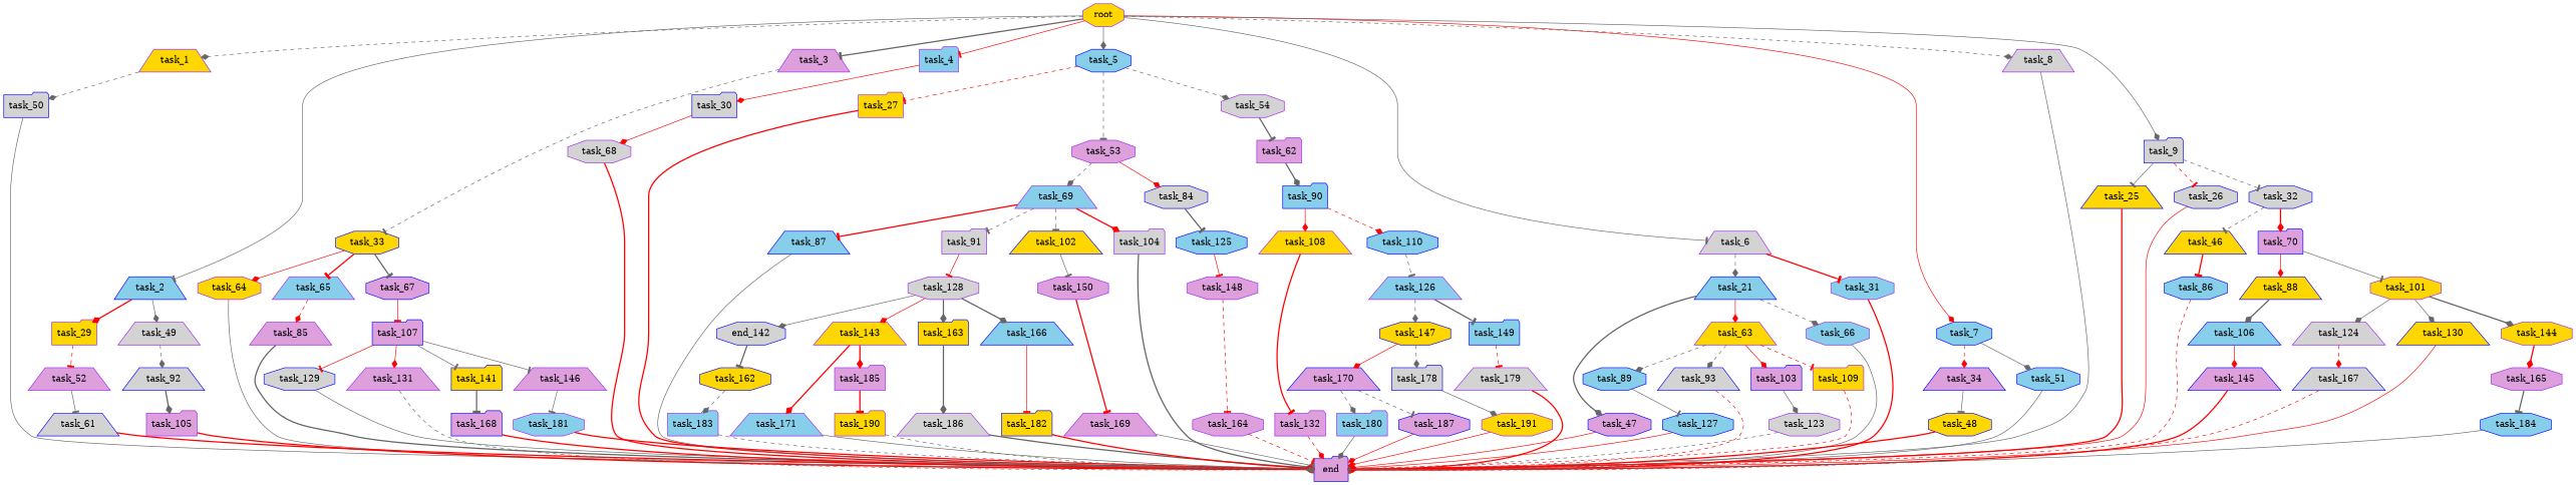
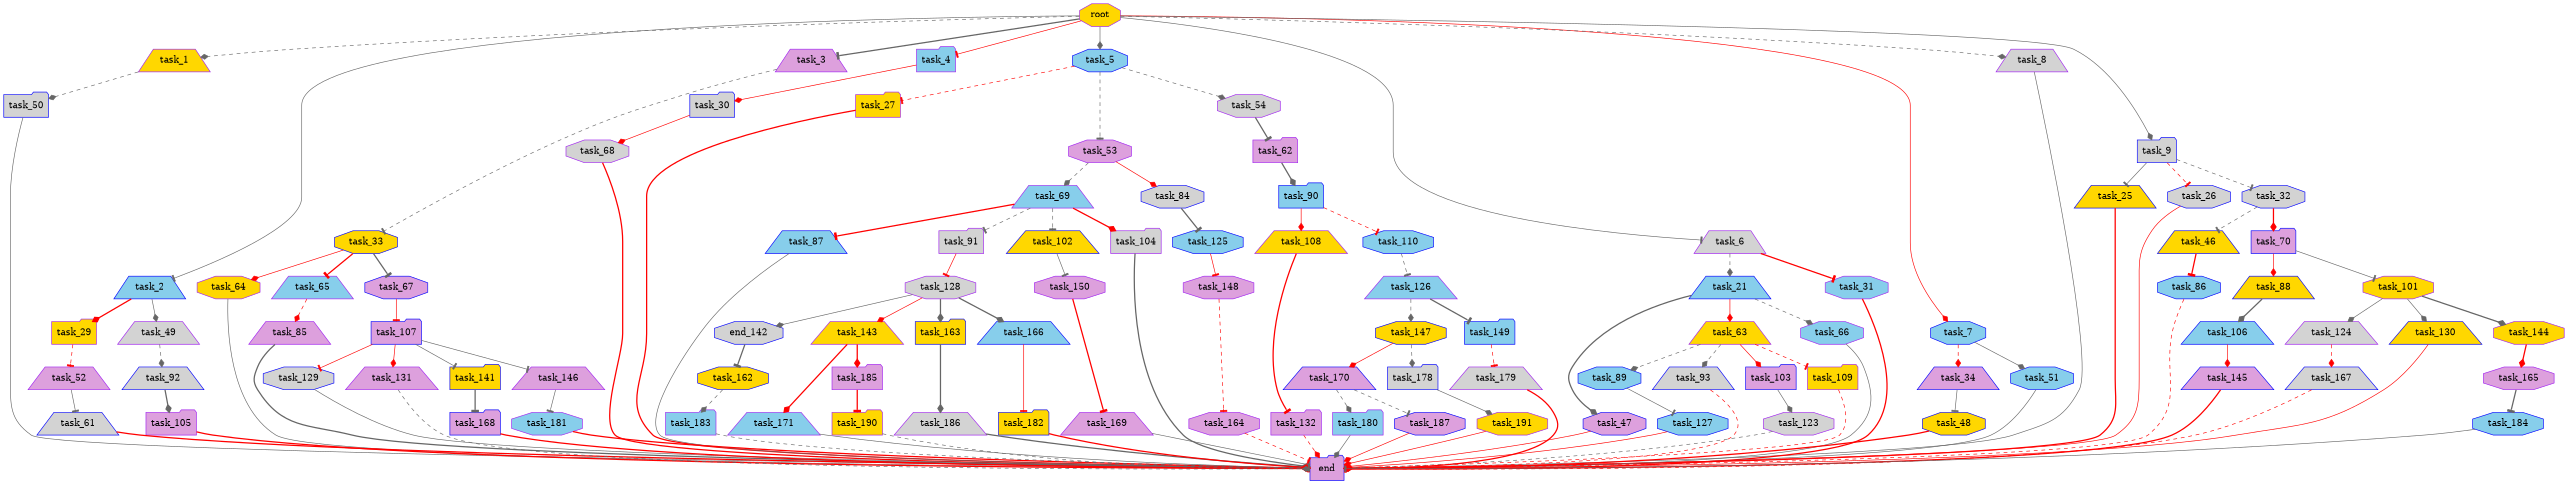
  digraph {
    node [color=blue fillcolor=skyblue shape=octagon style=filled]
    edge [arrowhead=diamond color=gray40 style=solid]
    root [color=purple fillcolor=gold]
    task_1 [color=purple fillcolor=gold shape=trapezium]
    task_2 [shape=trapezium]
    task_3 [color=purple fillcolor=plum shape=trapezium]
    task_4 [color=purple shape=folder]
    task_5
    task_6 [color=purple fillcolor=lightgrey shape=trapezium]
    task_7
    task_8 [color=purple fillcolor=lightgrey shape=trapezium]
    task_9 [fillcolor=lightgrey shape=folder]
    task_50 [fillcolor=lightgrey shape=folder]
    task_29 [color=purple fillcolor=gold shape=folder]
    task_49 [color=purple fillcolor=lightgrey shape=trapezium]
    task_33 [fillcolor=gold]
    task_30 [fillcolor=lightgrey shape=folder]
    task_27 [color=purple fillcolor=gold shape=folder]
    task_53 [color=purple fillcolor=plum]
    task_54 [color=purple fillcolor=lightgrey]
    n19 [label=task_21 shape=trapezium]
    task_31 [color=purple]
    task_34 [fillcolor=plum shape=trapezium]
    task_51
    end [fillcolor=plum shape=folder]
    task_25 [fillcolor=gold shape=trapezium]
    task_26 [fillcolor=lightgrey]
    task_32 [fillcolor=lightgrey]
    task_52 [color=purple fillcolor=plum shape=trapezium]
    task_92 [fillcolor=lightgrey shape=trapezium]
    task_64 [color=purple fillcolor=gold]
    task_65 [color=purple shape=trapezium]
    task_67 [fillcolor=plum]
    task_68 [color=purple fillcolor=lightgrey]
    task_69 [color=purple shape=trapezium]
    task_84 [fillcolor=lightgrey]
    task_62 [color=purple fillcolor=plum shape=folder]
    task_47 [fillcolor=plum]
    task_63 [color=purple fillcolor=gold shape=trapezium]
    task_66 [color=purple]
    task_48 [fillcolor=gold]
    task_46 [fillcolor=gold shape=trapezium]
    task_70 [fillcolor=plum shape=folder]
    task_89
    task_93 [fillcolor=lightgrey shape=trapezium]
    task_103 [fillcolor=plum shape=folder]
    task_109 [color=purple fillcolor=gold shape=folder]
    task_61 [fillcolor=lightgrey shape=trapezium]
    task_86
    task_88 [fillcolor=gold shape=trapezium]
    task_101 [color=purple fillcolor=gold]
    task_85 [color=purple fillcolor=plum shape=trapezium]
    task_107 [fillcolor=plum shape=folder]
    task_105 [color=purple fillcolor=plum shape=folder]
    task_87 [shape=trapezium]
    task_91 [color=purple fillcolor=lightgrey shape=folder]
    task_102 [fillcolor=gold shape=trapezium]
    task_104 [color=purple fillcolor=lightgrey shape=folder]
    task_125
    task_90 [shape=folder]
    task_108 [color=purple fillcolor=gold shape=trapezium]
    task_110
    task_127
    task_123 [color=purple fillcolor=lightgrey]
    task_129 [fillcolor=lightgrey]
    task_131 [color=purple fillcolor=plum shape=trapezium]
    task_141 [fillcolor=gold shape=folder]
    task_146 [color=purple fillcolor=plum shape=trapezium]
    task_128 [color=purple fillcolor=lightgrey]
    task_150 [color=purple fillcolor=plum]
    task_106 [shape=trapezium]
    task_124 [color=purple fillcolor=lightgrey shape=trapezium]
    task_130 [fillcolor=gold shape=trapezium]
    task_144 [color=purple fillcolor=gold]
    task_148 [color=purple fillcolor=plum]
    task_145 [fillcolor=plum shape=trapezium]
    task_132 [color=purple fillcolor=plum shape=folder]
    task_126 [color=purple shape=trapezium]
    n77 [fillcolor=lightgrey label=end_142]
    task_143 [color=purple fillcolor=gold shape=trapezium]
    task_163 [fillcolor=gold shape=folder]
    task_166 [shape=trapezium]
    task_167 [fillcolor=lightgrey shape=trapezium]
    task_165 [color=purple fillcolor=plum]
    task_169 [color=purple fillcolor=plum shape=trapezium]
    task_168 [fillcolor=plum shape=folder]
    task_181 [color=purple]
    task_147 [fillcolor=gold]
    task_149 [shape=folder]
    task_164 [color=purple fillcolor=plum]
    task_170 [fillcolor=plum shape=trapezium]
    task_178 [fillcolor=lightgrey shape=folder]
    task_179 [color=purple fillcolor=lightgrey shape=trapezium]
    task_162 [fillcolor=gold]
    task_171 [color=purple shape=trapezium]
    task_185 [color=purple fillcolor=plum shape=folder]
    task_186 [color=purple fillcolor=lightgrey shape=trapezium]
    task_182 [fillcolor=gold shape=folder]
    task_183 [color=purple shape=folder]
    task_190 [color=purple fillcolor=gold shape=folder]
    task_184
    task_180 [color=purple shape=folder]
    task_187 [fillcolor=plum]
    task_191 [color=purple fillcolor=gold]
    root -> task_1 [style=dashed]
    root -> task_2 [arrowhead=tee]
    root -> task_3 [arrowhead=tee style=bold]
    root -> task_4 [arrowhead=tee color=red]
    root -> task_5
    root -> task_6 [arrowhead=tee]
    root -> task_7 [color=red]
    root -> task_8 [style=dashed]
    root -> task_9
    task_1 -> task_50 [style=dashed]
    task_2 -> task_29 [color=red style=bold]
    task_2 -> task_49
    task_3 -> task_33 [arrowhead=tee style=dashed]
    task_4 -> task_30 [color=red]
    task_5 -> task_27 [arrowhead=tee color=red style=dashed]
    task_5 -> task_53 [arrowhead=tee style=dashed]
    task_5 -> task_54 [style=dashed]
    task_6 -> n19 [style=dashed]
    task_6 -> task_31 [arrowhead=tee color=red style=bold]
    task_7 -> task_34 [color=red style=dashed]
    task_7 -> task_51
    task_8 -> end [arrowhead=tee]
    task_9 -> task_25 [arrowhead=tee]
    task_9 -> task_26 [arrowhead=tee color=red style=dashed]
    task_9 -> task_32 [arrowhead=tee style=dashed]
    task_50 -> end [arrowhead=tee]
    task_29 -> task_52 [arrowhead=tee color=red style=dashed]
    task_49 -> task_92 [style=dashed]
    task_33 -> task_64 [color=red]
    task_33 -> task_65 [arrowhead=tee color=red style=bold]
    task_33 -> task_67 [arrowhead=tee style=bold]
    task_30 -> task_68 [color=red]
    task_27 -> end [arrowhead=tee color=red style=bold]
    task_53 -> task_69 [style=dashed]
    task_53 -> task_84 [color=red]
    task_54 -> task_62 [arrowhead=tee style=bold]
    n19 -> task_47 [style=bold]
    n19 -> task_63 [color=red]
    n19 -> task_66 [style=dashed]
    task_31 -> end [color=red style=bold]
    task_34 -> task_48 [arrowhead=tee]
    task_51 -> end
    task_25 -> end [color=red style=bold]
    task_26 -> end [arrowhead=tee color=red]
    task_32 -> task_46 [arrowhead=tee style=dashed]
    task_32 -> task_70 [color=red style=bold]
    task_52 -> task_61 [arrowhead=tee]
    task_92 -> task_105 [style=bold]
    task_64 -> end
    task_65 -> task_85 [color=red style=dashed]
    task_67 -> task_107 [arrowhead=tee color=red]
    task_68 -> end [color=red style=bold]
    task_69 -> task_87 [arrowhead=tee color=red style=bold]
    task_69 -> task_91 [arrowhead=tee style=dashed]
    task_69 -> task_102 [arrowhead=tee style=dashed]
    task_69 -> task_104 [color=red style=bold]
    task_84 -> task_125 [arrowhead=tee style=bold]
    task_62 -> task_90 [style=bold]
    task_47 -> end [color=red]
    task_63 -> task_89 [style=dashed]
    task_63 -> task_93 [style=dashed]
    task_63 -> task_103 [color=red]
    task_63 -> task_109 [arrowhead=tee color=red style=dashed]
    task_66 -> end
    task_48 -> end [arrowhead=tee color=red style=bold]
    task_46 -> task_86 [arrowhead=tee color=red style=bold]
    task_70 -> task_88 [color=red]
    task_70 -> task_101 [arrowhead=tee]
    task_89 -> task_127 [arrowhead=tee]
    task_93 -> end [arrowhead=tee color=red style=dashed]
    task_103 -> task_123
    task_109 -> end [color=red style=dashed]
    task_61 -> end [arrowhead=tee color=red style=bold]
    task_86 -> end [arrowhead=tee color=red style=dashed]
    task_88 -> task_106 [style=bold]
    task_101 -> task_124
    task_101 -> task_130
    task_101 -> task_144 [style=bold]
    task_85 -> end [style=bold]
    task_107 -> task_129 [arrowhead=tee color=red]
    task_107 -> task_131 [color=red]
    task_107 -> task_141 [arrowhead=tee]
    task_107 -> task_146 [arrowhead=tee]
    task_105 -> end [arrowhead=tee color=red style=bold]
    task_87 -> end
    task_91 -> task_128 [arrowhead=tee color=red]
    task_102 -> task_150 [arrowhead=tee]
    task_104 -> end [style=bold]
    task_125 -> task_148 [arrowhead=tee color=red]
    task_90 -> task_108 [color=red]
-   task_90 -> task_110 [color=red style=dashed]
+   task_90 -> task_110 [arrowhead=tee color=red style=dashed]
    task_108 -> task_132 [arrowhead=tee color=red style=bold]
    task_110 -> task_126 [arrowhead=tee style=dashed]
    task_127 -> end [color=red]
    task_123 -> end [arrowhead=tee style=dashed]
    task_129 -> end [arrowhead=tee]
    task_131 -> end [style=dashed]
    task_141 -> task_168 [arrowhead=tee style=bold]
    task_146 -> task_181 [arrowhead=tee]
    task_128 -> n77
    task_128 -> task_143 [color=red]
    task_128 -> task_163 [style=bold]
    task_128 -> task_166 [style=bold]
    task_150 -> task_169 [arrowhead=tee color=red style=bold]
    task_106 -> task_145 [color=red]
    task_124 -> task_167 [color=red style=dashed]
    task_130 -> end [arrowhead=tee color=red]
    task_144 -> task_165 [color=red style=bold]
    task_148 -> task_164 [arrowhead=tee color=red style=dashed]
    task_145 -> end [color=red style=bold]
    task_132 -> end [color=red style=dashed]
    task_126 -> task_147 [style=dashed]
    task_126 -> task_149 [arrowhead=tee style=bold]
    n77 -> task_162 [arrowhead=tee style=bold]
    task_143 -> task_171 [color=red style=bold]
    task_143 -> task_185 [color=red style=bold]
    task_163 -> task_186 [style=bold]
    task_166 -> task_182 [arrowhead=tee color=red]
    task_167 -> end [arrowhead=tee color=red style=dashed]
    task_165 -> task_184 [arrowhead=tee style=bold]
    task_169 -> end [arrowhead=tee]
    task_168 -> end [color=red style=bold]
    task_181 -> end [arrowhead=tee color=red style=bold]
    task_147 -> task_170 [color=red]
    task_147 -> task_178 [style=dashed]
    task_149 -> task_179 [arrowhead=tee color=red style=dashed]
    task_164 -> end [arrowhead=tee color=red style=dashed]
    task_170 -> task_180 [style=dashed]
    task_170 -> task_187 [arrowhead=tee style=dashed]
    task_178 -> task_191
    task_179 -> end [arrowhead=tee color=red style=bold]
    task_162 -> task_183 [style=dashed]
    task_171 -> end
    task_185 -> task_190 [arrowhead=tee color=red style=bold]
    task_186 -> end [arrowhead=tee style=bold]
    task_182 -> end [color=red style=bold]
    task_183 -> end [arrowhead=tee style=dashed]
    task_190 -> end [style=dashed]
    task_184 -> end [arrowhead=tee]
    task_180 -> end
    task_187 -> end [color=red]
    task_191 -> end [color=red]
  }
